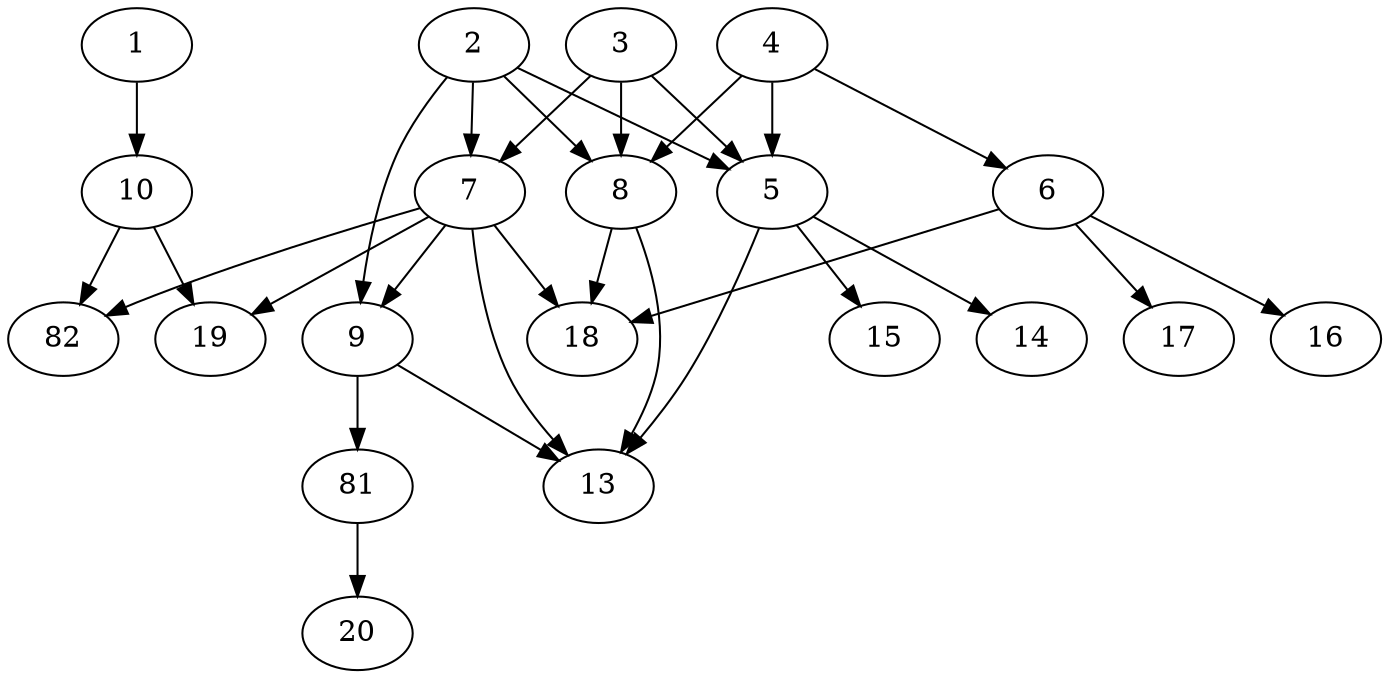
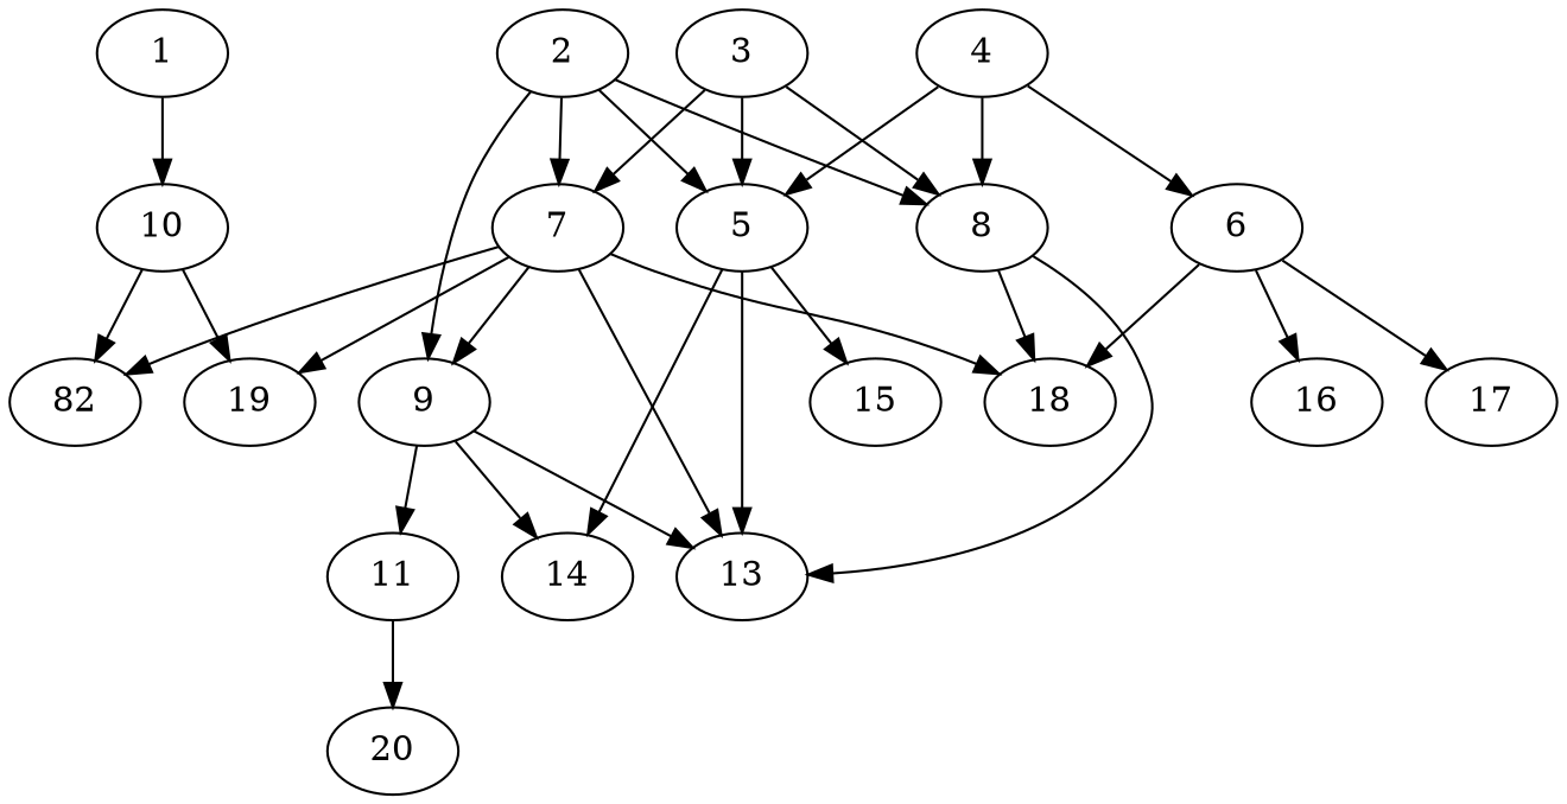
  digraph {
    node [alpha=0.18]
    1 [alpha=0.16 expect_size=22310912]
    10 [alpha=0.16 expect_size=16581632]
    n3 [expect_size=38107136 label=82]
    19 [alpha=0.01 expect_size=25479168]
    2 [alpha=0.06 expect_size=27943936]
    5 [alpha=0.07 expect_size=18817024]
    7 [expect_size=48502784]
    8 [alpha=0.17 expect_size=18318336]
    9 [alpha=0.01 expect_size=15805440]
    13 [expect_size=51193856]
    14 [alpha=0.08 expect_size=28209152]
    15 [alpha=0.13 expect_size=18961408]
    18 [alpha=0.10 expect_size=33544192]
-   11 [alpha=0.04 expect_size=46993408 label=81]
+   11 [alpha=0.04 expect_size=46993408]
    20 [expect_size=27752448]
    3 [alpha=0.10 expect_size=30871552]
    4 [alpha=0.16 expect_size=29081600]
    6 [alpha=0.00 expect_size=23783424]
    16 [alpha=0.14 expect_size=36588544]
    17 [alpha=0.12 expect_size=37458944]
    1 -> 10
    10 -> n3
    10 -> 19
    2 -> 5
    2 -> 7
    2 -> 8
    2 -> 9
    5 -> 13
    5 -> 14
    5 -> 15
    7 -> n3
    7 -> 19
    7 -> 9
    7 -> 13
    7 -> 18
    8 -> 13
    8 -> 18
    9 -> 13
+   9 -> 14
    9 -> 11
    11 -> 20
    3 -> 5
    3 -> 7
    3 -> 8
    4 -> 5
    4 -> 8
    4 -> 6
    6 -> 18
    6 -> 16
    6 -> 17
  }
